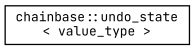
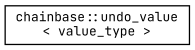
  digraph {
    rankdir=TB
    fontname="JetBrains Mono"
-   n1 [color=black fillcolor=white fontname="JetBrains Mono" fontsize=10 height=0.2 label="chainbase::undo_state\l\< value_type \>" shape=record style=filled width=0.4]
+   n1 [color=black fillcolor=white fontname="JetBrains Mono" fontsize=10 height=0.2 label="chainbase::undo_value\l\< value_type \>" shape=record style=filled width=0.4]
  }
